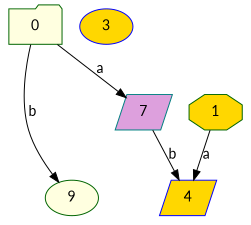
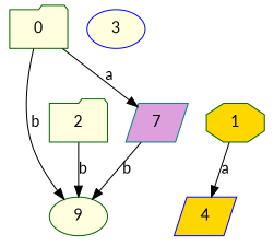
  strict digraph {
    fontname=Lato
    node [color=darkgreen fillcolor=lightyellow fontname=Lato shape=folder style=filled]
    edge [fontname=Lato]
    0
    7 [color=teal fillcolor=plum shape=parallelogram]
    n3 [label=9 shape=ellipse]
    1 [fillcolor=gold shape=octagon]
    4 [color=blue fillcolor=gold shape=parallelogram]
-   3 [color=blue fillcolor=gold shape=ellipse]
+   2
+   3 [color=blue shape=ellipse]
    0 -> 7 [label=a]
    0 -> n3 [label=b]
-   7 -> 4 [label=b]
+   7 -> n3 [label=b]
    1 -> 4 [label=a]
+   2 -> n3 [label=b]
  }
